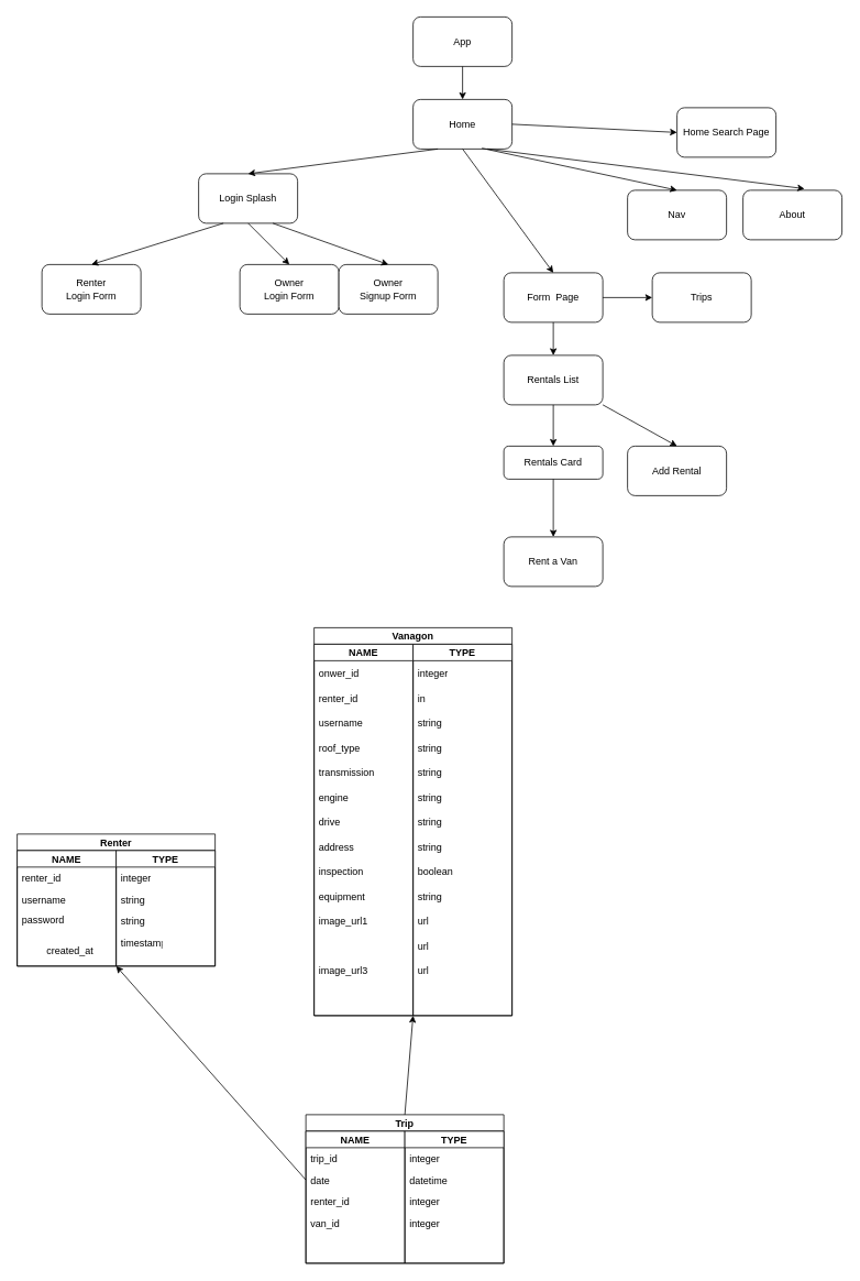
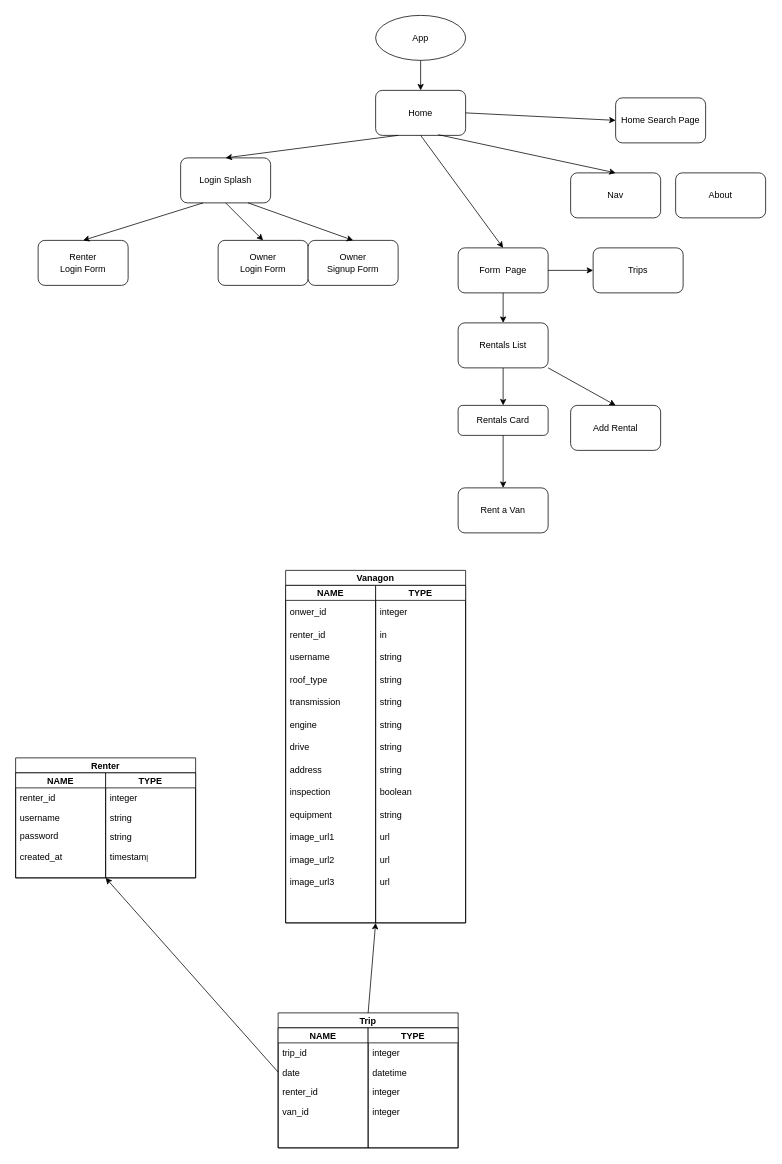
  <mxCell id="0" />
  <mxCell id="1" parent="0" />
  <mxCell id="2" value="Home" style="rounded=1;whiteSpace=wrap;html=1;" parent="1" vertex="1"><mxGeometry x="500" y="120" width="120" height="60" as="geometry" /></mxCell>
  <mxCell id="3" value="Login Splash" style="rounded=1;whiteSpace=wrap;html=1;" parent="1" vertex="1"><mxGeometry x="240" y="210" width="120" height="60" as="geometry" /></mxCell>
  <mxCell id="4" value="Renter&lt;br&gt;Login Form" style="rounded=1;whiteSpace=wrap;html=1;" parent="1" vertex="1"><mxGeometry x="50" y="320" width="120" height="60" as="geometry" /></mxCell>
  <mxCell id="5" value="Owner&lt;br&gt;Login Form" style="rounded=1;whiteSpace=wrap;html=1;" parent="1" vertex="1"><mxGeometry x="290" y="320" width="120" height="60" as="geometry" /></mxCell>
  <mxCell id="6" value="Owner&lt;br&gt;Signup Form" style="rounded=1;whiteSpace=wrap;html=1;" parent="1" vertex="1"><mxGeometry x="410" y="320" width="120" height="60" as="geometry" /></mxCell>
  <mxCell id="7" value="Nav" style="rounded=1;whiteSpace=wrap;html=1;" parent="1" vertex="1"><mxGeometry x="760" y="230" width="120" height="60" as="geometry" /></mxCell>
  <mxCell id="8" value="About" style="rounded=1;whiteSpace=wrap;html=1;" parent="1" vertex="1"><mxGeometry x="900" y="230" width="120" height="60" as="geometry" /></mxCell>
  <mxCell id="9" value="Form&amp;nbsp; Page" style="rounded=1;whiteSpace=wrap;html=1;" parent="1" vertex="1"><mxGeometry x="610" y="330" width="120" height="60" as="geometry" /></mxCell>
  <mxCell id="10" value="Rentals Card" style="rounded=1;whiteSpace=wrap;html=1;" parent="1" vertex="1"><mxGeometry x="610" y="540" width="120" height="40" as="geometry" /></mxCell>
  <mxCell id="11" value="Rentals List" style="rounded=1;whiteSpace=wrap;html=1;" parent="1" vertex="1"><mxGeometry x="610" y="430" width="120" height="60" as="geometry" /></mxCell>
  <mxCell id="12" value="Add Rental" style="rounded=1;whiteSpace=wrap;html=1;" parent="1" vertex="1"><mxGeometry x="760" y="540" width="120" height="60" as="geometry" /></mxCell>
  <mxCell id="13" value="Rent a Van" style="rounded=1;whiteSpace=wrap;html=1;" parent="1" vertex="1"><mxGeometry x="610" y="650" width="120" height="60" as="geometry" /></mxCell>
  <mxCell id="14" value="" style="endArrow=classic;html=1;exitX=0.25;exitY=1;exitDx=0;exitDy=0;entryX=0.5;entryY=0;entryDx=0;entryDy=0;" parent="1" source="2" target="3" edge="1"><mxGeometry width="50" height="50" relative="1" as="geometry"><mxPoint x="540" y="320" as="sourcePoint" /><mxPoint x="590" y="270" as="targetPoint" /></mxGeometry></mxCell>
- <mxCell id="15" value="" style="endArrow=classic;html=1;exitX=0.75;exitY=1;exitDx=0;exitDy=0;entryX=0.621;entryY=-0.031;entryDx=0;entryDy=0;entryPerimeter=0;" parent="1" source="2" target="8" edge="1"><mxGeometry width="50" height="50" relative="1" as="geometry"><mxPoint x="540" y="320" as="sourcePoint" /><mxPoint x="590" y="270" as="targetPoint" /></mxGeometry></mxCell>
  <mxCell id="16" value="" style="endArrow=classic;html=1;exitX=0.696;exitY=0.985;exitDx=0;exitDy=0;exitPerimeter=0;entryX=0.5;entryY=0;entryDx=0;entryDy=0;" parent="1" source="2" target="7" edge="1"><mxGeometry width="50" height="50" relative="1" as="geometry"><mxPoint x="540" y="320" as="sourcePoint" /><mxPoint x="590" y="270" as="targetPoint" /></mxGeometry></mxCell>
  <mxCell id="17" value="" style="endArrow=classic;html=1;exitX=1;exitY=0.5;exitDx=0;exitDy=0;entryX=0;entryY=0.5;entryDx=0;entryDy=0;" parent="1" source="2" target="26" edge="1"><mxGeometry width="50" height="50" relative="1" as="geometry"><mxPoint x="550" y="260" as="sourcePoint" /><mxPoint x="590" y="270" as="targetPoint" /></mxGeometry></mxCell>
  <mxCell id="18" value="" style="endArrow=classic;html=1;exitX=0.5;exitY=1;exitDx=0;exitDy=0;entryX=0.5;entryY=0;entryDx=0;entryDy=0;" parent="1" source="9" target="11" edge="1"><mxGeometry width="50" height="50" relative="1" as="geometry"><mxPoint x="540" y="430" as="sourcePoint" /><mxPoint x="590" y="380" as="targetPoint" /></mxGeometry></mxCell>
  <mxCell id="19" value="" style="endArrow=classic;html=1;exitX=0.5;exitY=1;exitDx=0;exitDy=0;entryX=0.5;entryY=0;entryDx=0;entryDy=0;" parent="1" source="11" target="10" edge="1"><mxGeometry width="50" height="50" relative="1" as="geometry"><mxPoint x="540" y="510" as="sourcePoint" /><mxPoint x="590" y="460" as="targetPoint" /></mxGeometry></mxCell>
  <mxCell id="20" value="" style="endArrow=classic;html=1;exitX=0.5;exitY=1;exitDx=0;exitDy=0;" parent="1" source="10" target="13" edge="1"><mxGeometry width="50" height="50" relative="1" as="geometry"><mxPoint x="540" y="610" as="sourcePoint" /><mxPoint x="590" y="560" as="targetPoint" /></mxGeometry></mxCell>
  <mxCell id="21" value="" style="endArrow=classic;html=1;exitX=1;exitY=1;exitDx=0;exitDy=0;entryX=0.5;entryY=0;entryDx=0;entryDy=0;" parent="1" source="11" target="12" edge="1"><mxGeometry width="50" height="50" relative="1" as="geometry"><mxPoint x="610" y="480" as="sourcePoint" /><mxPoint x="660" y="430" as="targetPoint" /></mxGeometry></mxCell>
  <mxCell id="22" value="" style="endArrow=classic;html=1;exitX=0.25;exitY=1;exitDx=0;exitDy=0;entryX=0.5;entryY=0;entryDx=0;entryDy=0;" parent="1" source="3" target="4" edge="1"><mxGeometry width="50" height="50" relative="1" as="geometry"><mxPoint x="440" y="370" as="sourcePoint" /><mxPoint x="490" y="320" as="targetPoint" /></mxGeometry></mxCell>
  <mxCell id="23" value="" style="endArrow=classic;html=1;exitX=0.5;exitY=1;exitDx=0;exitDy=0;entryX=0.5;entryY=0;entryDx=0;entryDy=0;" parent="1" source="3" target="5" edge="1"><mxGeometry width="50" height="50" relative="1" as="geometry"><mxPoint x="440" y="370" as="sourcePoint" /><mxPoint x="490" y="320" as="targetPoint" /></mxGeometry></mxCell>
  <mxCell id="24" value="" style="endArrow=classic;html=1;exitX=0.75;exitY=1;exitDx=0;exitDy=0;entryX=0.5;entryY=0;entryDx=0;entryDy=0;" parent="1" source="3" target="6" edge="1"><mxGeometry width="50" height="50" relative="1" as="geometry"><mxPoint x="440" y="370" as="sourcePoint" /><mxPoint x="490" y="320" as="targetPoint" /></mxGeometry></mxCell>
  <mxCell id="25" value="" style="endArrow=classic;html=1;exitX=1;exitY=0.5;exitDx=0;exitDy=0;entryX=0;entryY=0.5;entryDx=0;entryDy=0;" parent="1" source="9" edge="1"><mxGeometry width="50" height="50" relative="1" as="geometry"><mxPoint x="520" y="520" as="sourcePoint" /><mxPoint x="790" y="360" as="targetPoint" /></mxGeometry></mxCell>
  <mxCell id="26" value="Home Search Page" style="rounded=1;whiteSpace=wrap;html=1;" parent="1" vertex="1"><mxGeometry x="820" y="130" width="120" height="60" as="geometry" /></mxCell>
  <mxCell id="27" value="" style="endArrow=classic;html=1;exitX=0.5;exitY=1;exitDx=0;exitDy=0;entryX=0.5;entryY=0;entryDx=0;entryDy=0;" parent="1" source="2" target="9" edge="1"><mxGeometry width="50" height="50" relative="1" as="geometry"><mxPoint x="500" y="520" as="sourcePoint" /><mxPoint x="550" y="470" as="targetPoint" /></mxGeometry></mxCell>
- <mxCell id="28" value="App" style="rounded=1;whiteSpace=wrap;html=1;" parent="1" vertex="1"><mxGeometry x="500" y="20" width="120" height="60" as="geometry" /></mxCell>
+ <mxCell id="28" value="App" style="ellipse;whiteSpace=wrap;html=1;" parent="1" vertex="1"><mxGeometry x="500" y="20" width="120" height="60" as="geometry" /></mxCell>
  <mxCell id="29" value="" style="endArrow=classic;html=1;entryX=0.5;entryY=0;entryDx=0;entryDy=0;" parent="1" source="28" target="2" edge="1"><mxGeometry width="50" height="50" relative="1" as="geometry"><mxPoint x="530" y="300" as="sourcePoint" /><mxPoint x="580" y="250" as="targetPoint" /></mxGeometry></mxCell>
  <mxCell id="30" value="Renter" style="swimlane;childLayout=stackLayout;resizeParent=1;resizeParentMax=0;startSize=20;" parent="1" vertex="1"><mxGeometry x="20" y="1010" width="240" height="160" as="geometry" /></mxCell>
  <mxCell id="31" value="NAME" style="swimlane;startSize=20;" parent="30" vertex="1"><mxGeometry y="20" width="120" height="140" as="geometry" /></mxCell>
  <mxCell id="32" value="renter_id" style="text;strokeColor=none;fillColor=none;align=left;verticalAlign=top;spacingLeft=4;spacingRight=4;overflow=hidden;rotatable=0;points=[[0,0.5],[1,0.5]];portConstraint=eastwest;" parent="31" vertex="1"><mxGeometry y="20" width="60" height="26" as="geometry" /></mxCell>
  <mxCell id="33" value="username" style="text;strokeColor=none;fillColor=none;align=left;verticalAlign=top;spacingLeft=4;spacingRight=4;overflow=hidden;rotatable=0;points=[[0,0.5],[1,0.5]];portConstraint=eastwest;" parent="31" vertex="1"><mxGeometry y="46" width="80" height="26" as="geometry" /></mxCell>
  <mxCell id="34" value="password" style="text;strokeColor=none;fillColor=none;align=left;verticalAlign=top;spacingLeft=4;spacingRight=4;overflow=hidden;rotatable=0;points=[[0,0.5],[1,0.5]];portConstraint=eastwest;" parent="31" vertex="1"><mxGeometry y="70" width="80" height="28" as="geometry" /></mxCell>
- <mxCell id="35" value="created_at" style="text;strokeColor=none;fillColor=none;align=left;verticalAlign=top;spacingLeft=4;spacingRight=4;overflow=hidden;rotatable=0;points=[[0,0.5],[1,0.5]];portConstraint=eastwest;" parent="31" vertex="1"><mxGeometry x="30" y="108" width="80" height="26" as="geometry" /></mxCell>
+ <mxCell id="35" value="created_at" style="text;strokeColor=none;fillColor=none;align=left;verticalAlign=top;spacingLeft=4;spacingRight=4;overflow=hidden;rotatable=0;points=[[0,0.5],[1,0.5]];portConstraint=eastwest;" parent="31" vertex="1"><mxGeometry y="98" width="80" height="26" as="geometry" /></mxCell>
  <mxCell id="36" value="TYPE" style="swimlane;startSize=20;" parent="30" vertex="1"><mxGeometry x="120" y="20" width="120" height="140" as="geometry" /></mxCell>
  <mxCell id="37" value="integer" style="text;strokeColor=none;fillColor=none;align=left;verticalAlign=top;spacingLeft=4;spacingRight=4;overflow=hidden;rotatable=0;points=[[0,0.5],[1,0.5]];portConstraint=eastwest;" parent="36" vertex="1"><mxGeometry y="20" width="60" height="26" as="geometry" /></mxCell>
  <mxCell id="38" value="string" style="text;strokeColor=none;fillColor=none;align=left;verticalAlign=top;spacingLeft=4;spacingRight=4;overflow=hidden;rotatable=0;points=[[0,0.5],[1,0.5]];portConstraint=eastwest;" parent="36" vertex="1"><mxGeometry y="46" width="60" height="26" as="geometry" /></mxCell>
  <mxCell id="39" value="string" style="text;strokeColor=none;fillColor=none;align=left;verticalAlign=top;spacingLeft=4;spacingRight=4;overflow=hidden;rotatable=0;points=[[0,0.5],[1,0.5]];portConstraint=eastwest;" parent="36" vertex="1"><mxGeometry y="72" width="60" height="26" as="geometry" /></mxCell>
  <mxCell id="40" value="timestamp" style="text;strokeColor=none;fillColor=none;align=left;verticalAlign=top;spacingLeft=4;spacingRight=4;overflow=hidden;rotatable=0;points=[[0,0.5],[1,0.5]];portConstraint=eastwest;" parent="36" vertex="1"><mxGeometry y="98" width="60" height="26" as="geometry" /></mxCell>
  <mxCell id="41" value="Vanagon" style="swimlane;childLayout=stackLayout;resizeParent=1;resizeParentMax=0;startSize=20;" parent="1" vertex="1"><mxGeometry x="380" y="760" width="240" height="470" as="geometry" /></mxCell>
  <mxCell id="42" value="NAME" style="swimlane;startSize=20;" parent="41" vertex="1"><mxGeometry y="20" width="120" height="450" as="geometry" /></mxCell>
  <mxCell id="43" value="onwer_id" style="text;strokeColor=none;fillColor=none;align=left;verticalAlign=middle;spacingLeft=4;spacingRight=4;overflow=hidden;points=[[0,0.5],[1,0.5]];portConstraint=eastwest;rotatable=0;" parent="42" vertex="1"><mxGeometry y="20" width="120" height="30" as="geometry" /></mxCell>
  <mxCell id="44" value="renter_id" style="text;strokeColor=none;fillColor=none;align=left;verticalAlign=middle;spacingLeft=4;spacingRight=4;overflow=hidden;points=[[0,0.5],[1,0.5]];portConstraint=eastwest;rotatable=0;" parent="42" vertex="1"><mxGeometry y="50" width="120" height="30" as="geometry" /></mxCell>
  <mxCell id="45" value="username" style="text;strokeColor=none;fillColor=none;align=left;verticalAlign=middle;spacingLeft=4;spacingRight=4;overflow=hidden;points=[[0,0.5],[1,0.5]];portConstraint=eastwest;rotatable=0;" parent="42" vertex="1"><mxGeometry y="80" width="120" height="30" as="geometry" /></mxCell>
  <mxCell id="46" value="roof_type" style="text;strokeColor=none;fillColor=none;align=left;verticalAlign=middle;spacingLeft=4;spacingRight=4;overflow=hidden;points=[[0,0.5],[1,0.5]];portConstraint=eastwest;rotatable=0;" parent="42" vertex="1"><mxGeometry y="110" width="120" height="30" as="geometry" /></mxCell>
  <mxCell id="47" value="transmission" style="text;strokeColor=none;fillColor=none;align=left;verticalAlign=middle;spacingLeft=4;spacingRight=4;overflow=hidden;points=[[0,0.5],[1,0.5]];portConstraint=eastwest;rotatable=0;" parent="42" vertex="1"><mxGeometry y="140" width="120" height="30" as="geometry" /></mxCell>
  <mxCell id="48" value="engine" style="text;strokeColor=none;fillColor=none;align=left;verticalAlign=middle;spacingLeft=4;spacingRight=4;overflow=hidden;points=[[0,0.5],[1,0.5]];portConstraint=eastwest;rotatable=0;" parent="42" vertex="1"><mxGeometry y="170" width="120" height="30" as="geometry" /></mxCell>
  <mxCell id="49" value="drive" style="text;strokeColor=none;fillColor=none;align=left;verticalAlign=middle;spacingLeft=4;spacingRight=4;overflow=hidden;points=[[0,0.5],[1,0.5]];portConstraint=eastwest;rotatable=0;" parent="42" vertex="1"><mxGeometry y="200" width="120" height="30" as="geometry" /></mxCell>
  <mxCell id="50" value="address" style="text;strokeColor=none;fillColor=none;align=left;verticalAlign=middle;spacingLeft=4;spacingRight=4;overflow=hidden;points=[[0,0.5],[1,0.5]];portConstraint=eastwest;rotatable=0;" parent="42" vertex="1"><mxGeometry y="230" width="120" height="30" as="geometry" /></mxCell>
  <mxCell id="51" value="inspection" style="text;strokeColor=none;fillColor=none;align=left;verticalAlign=middle;spacingLeft=4;spacingRight=4;overflow=hidden;points=[[0,0.5],[1,0.5]];portConstraint=eastwest;rotatable=0;" parent="42" vertex="1"><mxGeometry y="260" width="120" height="30" as="geometry" /></mxCell>
  <mxCell id="52" value="equipment" style="text;strokeColor=none;fillColor=none;align=left;verticalAlign=middle;spacingLeft=4;spacingRight=4;overflow=hidden;points=[[0,0.5],[1,0.5]];portConstraint=eastwest;rotatable=0;" parent="42" vertex="1"><mxGeometry y="290" width="120" height="30" as="geometry" /></mxCell>
  <mxCell id="53" value="image_url1" style="text;strokeColor=none;fillColor=none;align=left;verticalAlign=middle;spacingLeft=4;spacingRight=4;overflow=hidden;points=[[0,0.5],[1,0.5]];portConstraint=eastwest;rotatable=0;" parent="42" vertex="1"><mxGeometry y="320" width="120" height="30" as="geometry" /></mxCell>
+ <mxCell id="54" value="image_url2" style="text;strokeColor=none;fillColor=none;align=left;verticalAlign=middle;spacingLeft=4;spacingRight=4;overflow=hidden;points=[[0,0.5],[1,0.5]];portConstraint=eastwest;rotatable=0;" parent="42" vertex="1"><mxGeometry y="350" width="120" height="30" as="geometry" /></mxCell>
  <mxCell id="55" value="image_url3" style="text;strokeColor=none;fillColor=none;align=left;verticalAlign=middle;spacingLeft=4;spacingRight=4;overflow=hidden;points=[[0,0.5],[1,0.5]];portConstraint=eastwest;rotatable=0;" parent="42" vertex="1"><mxGeometry y="380" width="120" height="30" as="geometry" /></mxCell>
  <mxCell id="56" value="TYPE" style="swimlane;startSize=20;" parent="41" vertex="1"><mxGeometry x="120" y="20" width="120" height="450" as="geometry" /></mxCell>
  <mxCell id="57" value="integer" style="text;strokeColor=none;fillColor=none;align=left;verticalAlign=middle;spacingLeft=4;spacingRight=4;overflow=hidden;points=[[0,0.5],[1,0.5]];portConstraint=eastwest;rotatable=0;" parent="56" vertex="1"><mxGeometry y="20" width="120" height="30" as="geometry" /></mxCell>
  <mxCell id="58" value="in" style="text;strokeColor=none;fillColor=none;align=left;verticalAlign=middle;spacingLeft=4;spacingRight=4;overflow=hidden;points=[[0,0.5],[1,0.5]];portConstraint=eastwest;rotatable=0;" parent="56" vertex="1"><mxGeometry y="50" width="120" height="30" as="geometry" /></mxCell>
  <mxCell id="59" value="string" style="text;strokeColor=none;fillColor=none;align=left;verticalAlign=middle;spacingLeft=4;spacingRight=4;overflow=hidden;points=[[0,0.5],[1,0.5]];portConstraint=eastwest;rotatable=0;" parent="56" vertex="1"><mxGeometry y="80" width="120" height="30" as="geometry" /></mxCell>
  <mxCell id="60" value="string" style="text;strokeColor=none;fillColor=none;align=left;verticalAlign=middle;spacingLeft=4;spacingRight=4;overflow=hidden;points=[[0,0.5],[1,0.5]];portConstraint=eastwest;rotatable=0;" parent="56" vertex="1"><mxGeometry y="110" width="120" height="30" as="geometry" /></mxCell>
  <mxCell id="61" value="string" style="text;strokeColor=none;fillColor=none;align=left;verticalAlign=middle;spacingLeft=4;spacingRight=4;overflow=hidden;points=[[0,0.5],[1,0.5]];portConstraint=eastwest;rotatable=0;" parent="56" vertex="1"><mxGeometry y="140" width="120" height="30" as="geometry" /></mxCell>
  <mxCell id="62" value="string" style="text;strokeColor=none;fillColor=none;align=left;verticalAlign=middle;spacingLeft=4;spacingRight=4;overflow=hidden;points=[[0,0.5],[1,0.5]];portConstraint=eastwest;rotatable=0;" parent="56" vertex="1"><mxGeometry y="170" width="120" height="30" as="geometry" /></mxCell>
  <mxCell id="63" value="string" style="text;strokeColor=none;fillColor=none;align=left;verticalAlign=middle;spacingLeft=4;spacingRight=4;overflow=hidden;points=[[0,0.5],[1,0.5]];portConstraint=eastwest;rotatable=0;" parent="56" vertex="1"><mxGeometry y="200" width="120" height="30" as="geometry" /></mxCell>
  <mxCell id="64" value="string" style="text;strokeColor=none;fillColor=none;align=left;verticalAlign=middle;spacingLeft=4;spacingRight=4;overflow=hidden;points=[[0,0.5],[1,0.5]];portConstraint=eastwest;rotatable=0;" parent="56" vertex="1"><mxGeometry y="230" width="120" height="30" as="geometry" /></mxCell>
  <mxCell id="65" value="boolean" style="text;strokeColor=none;fillColor=none;align=left;verticalAlign=middle;spacingLeft=4;spacingRight=4;overflow=hidden;points=[[0,0.5],[1,0.5]];portConstraint=eastwest;rotatable=0;" parent="56" vertex="1"><mxGeometry y="260" width="120" height="30" as="geometry" /></mxCell>
  <mxCell id="66" value="string" style="text;strokeColor=none;fillColor=none;align=left;verticalAlign=middle;spacingLeft=4;spacingRight=4;overflow=hidden;points=[[0,0.5],[1,0.5]];portConstraint=eastwest;rotatable=0;" parent="56" vertex="1"><mxGeometry y="290" width="120" height="30" as="geometry" /></mxCell>
  <mxCell id="67" value="url" style="text;strokeColor=none;fillColor=none;align=left;verticalAlign=middle;spacingLeft=4;spacingRight=4;overflow=hidden;points=[[0,0.5],[1,0.5]];portConstraint=eastwest;rotatable=0;" parent="56" vertex="1"><mxGeometry y="320" width="120" height="30" as="geometry" /></mxCell>
  <mxCell id="68" value="url" style="text;strokeColor=none;fillColor=none;align=left;verticalAlign=middle;spacingLeft=4;spacingRight=4;overflow=hidden;points=[[0,0.5],[1,0.5]];portConstraint=eastwest;rotatable=0;" parent="56" vertex="1"><mxGeometry y="350" width="120" height="30" as="geometry" /></mxCell>
  <mxCell id="69" value="url" style="text;strokeColor=none;fillColor=none;align=left;verticalAlign=middle;spacingLeft=4;spacingRight=4;overflow=hidden;points=[[0,0.5],[1,0.5]];portConstraint=eastwest;rotatable=0;" parent="56" vertex="1"><mxGeometry y="380" width="120" height="30" as="geometry" /></mxCell>
  <mxCell id="70" value="Trip" style="swimlane;childLayout=stackLayout;resizeParent=1;resizeParentMax=0;startSize=20;" parent="1" vertex="1"><mxGeometry x="370" y="1350" width="240" height="180" as="geometry" /></mxCell>
  <mxCell id="71" value="NAME" style="swimlane;startSize=20;" parent="70" vertex="1"><mxGeometry y="20" width="120" height="160" as="geometry" /></mxCell>
  <mxCell id="72" value="trip_id" style="text;strokeColor=none;fillColor=none;align=left;verticalAlign=top;spacingLeft=4;spacingRight=4;overflow=hidden;rotatable=0;points=[[0,0.5],[1,0.5]];portConstraint=eastwest;" parent="71" vertex="1"><mxGeometry y="20" width="120" height="26" as="geometry" /></mxCell>
  <mxCell id="73" value="date" style="text;strokeColor=none;fillColor=none;align=left;verticalAlign=top;spacingLeft=4;spacingRight=4;overflow=hidden;rotatable=0;points=[[0,0.5],[1,0.5]];portConstraint=eastwest;" parent="71" vertex="1"><mxGeometry y="46" width="120" height="26" as="geometry" /></mxCell>
  <mxCell id="74" value="renter_id" style="text;strokeColor=none;fillColor=none;align=left;verticalAlign=top;spacingLeft=4;spacingRight=4;overflow=hidden;rotatable=0;points=[[0,0.5],[1,0.5]];portConstraint=eastwest;" parent="71" vertex="1"><mxGeometry y="72" width="120" height="26" as="geometry" /></mxCell>
  <mxCell id="75" value="van_id" style="text;strokeColor=none;fillColor=none;align=left;verticalAlign=top;spacingLeft=4;spacingRight=4;overflow=hidden;rotatable=0;points=[[0,0.5],[1,0.5]];portConstraint=eastwest;" parent="71" vertex="1"><mxGeometry y="98" width="120" height="26" as="geometry" /></mxCell>
  <mxCell id="76" value="TYPE" style="swimlane;startSize=20;" parent="70" vertex="1"><mxGeometry x="120" y="20" width="120" height="160" as="geometry" /></mxCell>
  <mxCell id="77" value="integer" style="text;strokeColor=none;fillColor=none;align=left;verticalAlign=top;spacingLeft=4;spacingRight=4;overflow=hidden;rotatable=0;points=[[0,0.5],[1,0.5]];portConstraint=eastwest;" parent="76" vertex="1"><mxGeometry y="20" width="120" height="26" as="geometry" /></mxCell>
  <mxCell id="78" value="datetime" style="text;strokeColor=none;fillColor=none;align=left;verticalAlign=top;spacingLeft=4;spacingRight=4;overflow=hidden;rotatable=0;points=[[0,0.5],[1,0.5]];portConstraint=eastwest;" parent="76" vertex="1"><mxGeometry y="46" width="120" height="26" as="geometry" /></mxCell>
  <mxCell id="79" value="integer" style="text;strokeColor=none;fillColor=none;align=left;verticalAlign=top;spacingLeft=4;spacingRight=4;overflow=hidden;rotatable=0;points=[[0,0.5],[1,0.5]];portConstraint=eastwest;" parent="76" vertex="1"><mxGeometry y="72" width="120" height="26" as="geometry" /></mxCell>
  <mxCell id="80" value="integer" style="text;strokeColor=none;fillColor=none;align=left;verticalAlign=top;spacingLeft=4;spacingRight=4;overflow=hidden;rotatable=0;points=[[0,0.5],[1,0.5]];portConstraint=eastwest;" parent="76" vertex="1"><mxGeometry y="98" width="120" height="26" as="geometry" /></mxCell>
  <mxCell id="81" value="" style="endArrow=classic;html=1;exitX=0.5;exitY=0;exitDx=0;exitDy=0;entryX=0;entryY=1;entryDx=0;entryDy=0;" parent="1" source="70" target="56" edge="1"><mxGeometry width="50" height="50" relative="1" as="geometry"><mxPoint x="740" y="1220" as="sourcePoint" /><mxPoint x="790" y="1170" as="targetPoint" /></mxGeometry></mxCell>
  <mxCell id="82" value="" style="endArrow=classic;html=1;exitX=0;exitY=0.5;exitDx=0;exitDy=0;entryX=1;entryY=1;entryDx=0;entryDy=0;" parent="1" source="73" target="31" edge="1"><mxGeometry width="50" height="50" relative="1" as="geometry"><mxPoint x="610" y="1270" as="sourcePoint" /><mxPoint x="660" y="1220" as="targetPoint" /></mxGeometry></mxCell>
  <mxCell id="83" value="Trips" style="rounded=1;whiteSpace=wrap;html=1;" parent="1" vertex="1"><mxGeometry x="790" y="330" width="120" height="60" as="geometry" /></mxCell>
